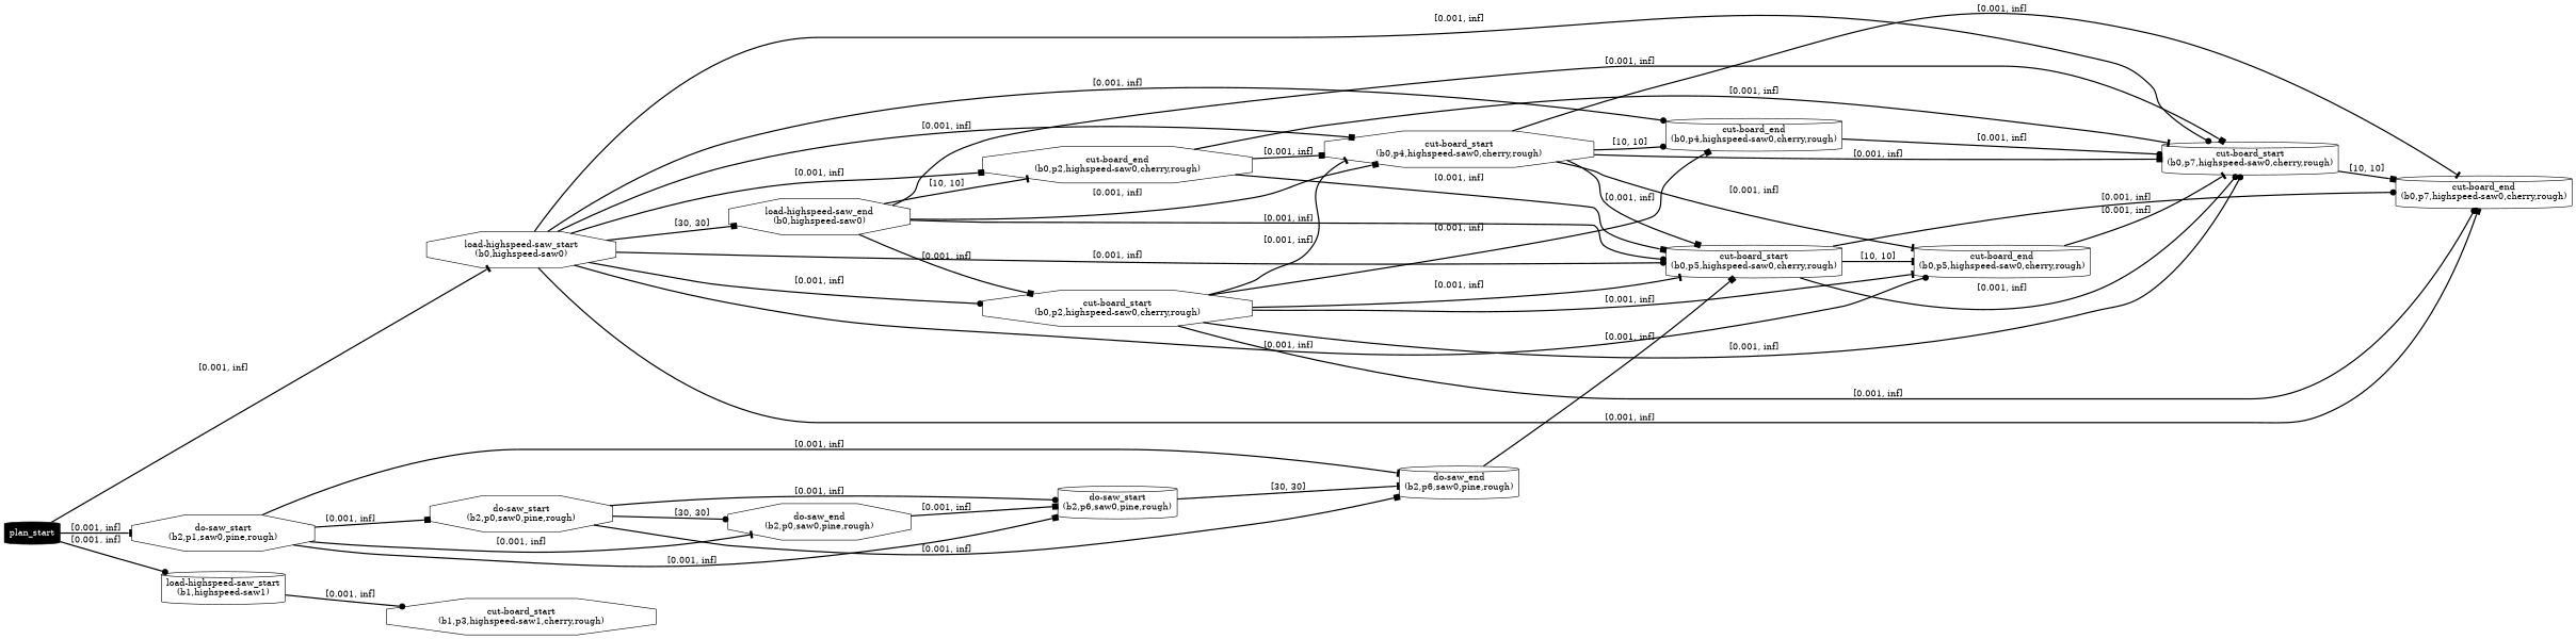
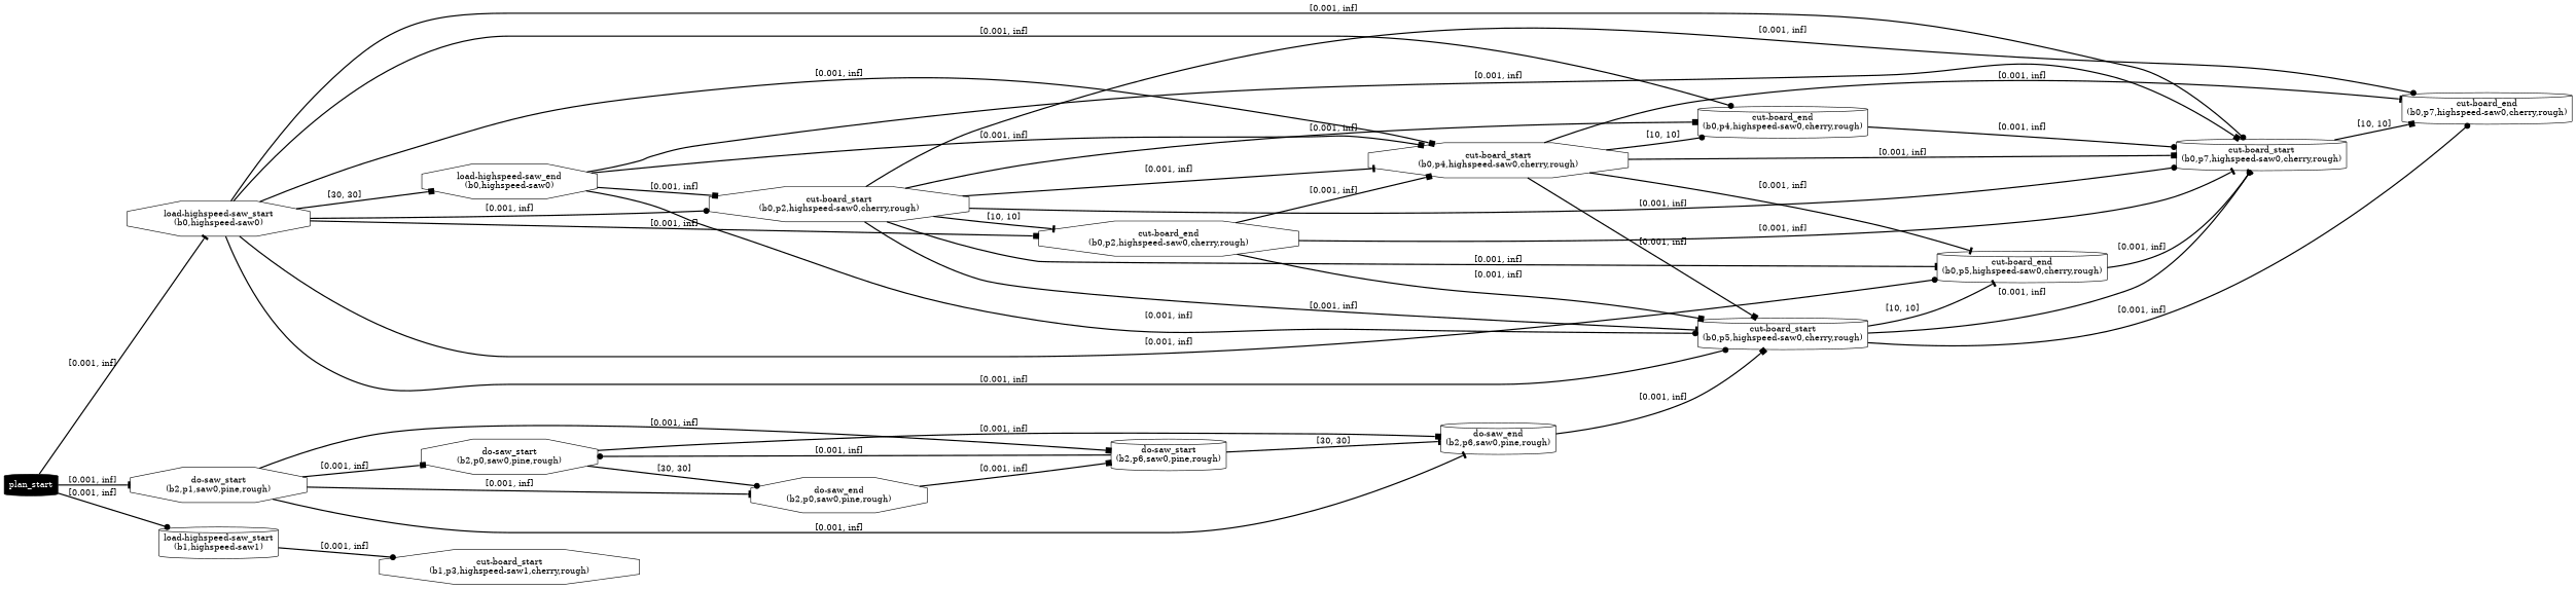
  digraph {
    rankdir=LR
    node [shape=cylinder]
    edge [arrowhead=box color=black penwidth=2]
    n1 [fillcolor=black fontcolor=white label=plan_start style=filled]
    n2 [label="do-saw_start\n(b2,p1,saw0,pine,rough)" shape=octagon]
    n3 [label="load-highspeed-saw_start\n(b0,highspeed-saw0)" shape=octagon]
    n4 [label="load-highspeed-saw_start\n(b1,highspeed-saw1)"]
    n5 [label="do-saw_start\n(b2,p0,saw0,pine,rough)" shape=octagon]
    n6 [label="do-saw_end\n(b2,p0,saw0,pine,rough)" shape=octagon]
    n7 [label="do-saw_start\n(b2,p6,saw0,pine,rough)"]
    n8 [label="do-saw_end\n(b2,p6,saw0,pine,rough)"]
    n9 [label="load-highspeed-saw_end\n(b0,highspeed-saw0)" shape=octagon]
    n10 [label="cut-board_start\n(b0,p2,highspeed-saw0,cherry,rough)" shape=octagon]
    n11 [label="cut-board_end\n(b0,p2,highspeed-saw0,cherry,rough)" shape=octagon]
    n12 [label="cut-board_start\n(b0,p4,highspeed-saw0,cherry,rough)" shape=octagon]
    n13 [label="cut-board_end\n(b0,p4,highspeed-saw0,cherry,rough)"]
    n14 [label="cut-board_start\n(b0,p5,highspeed-saw0,cherry,rough)"]
    n15 [label="cut-board_end\n(b0,p5,highspeed-saw0,cherry,rough)"]
    n16 [label="cut-board_start\n(b0,p7,highspeed-saw0,cherry,rough)"]
    n17 [label="cut-board_end\n(b0,p7,highspeed-saw0,cherry,rough)"]
    n18 [label="cut-board_start\n(b1,p3,highspeed-saw1,cherry,rough)" shape=octagon]
    n1 -> n2 [arrowhead=tee label="[0.001, inf]"]
    n1 -> n3 [arrowhead=tee label="[0.001, inf]"]
    n1 -> n4 [arrowhead=dot label="[0.001, inf]"]
    n2 -> n5 [label="[0.001, inf]"]
    n2 -> n6 [arrowhead=tee label="[0.001, inf]"]
    n2 -> n7 [label="[0.001, inf]"]
    n2 -> n8 [arrowhead=tee label="[0.001, inf]"]
    n3 -> n9 [label="[30, 30]"]
    n3 -> n10 [arrowhead=dot label="[0.001, inf]"]
    n3 -> n11 [label="[0.001, inf]"]
    n3 -> n12 [label="[0.001, inf]"]
    n3 -> n13 [arrowhead=dot label="[0.001, inf]"]
    n3 -> n14 [arrowhead=dot label="[0.001, inf]"]
    n3 -> n15 [arrowhead=dot label="[0.001, inf]"]
    n3 -> n16 [arrowhead=dot label="[0.001, inf]"]
-   n3 -> n17 [label="[0.001, inf]"]
    n4 -> n18 [arrowhead=dot label="[0.001, inf]"]
    n5 -> n6 [arrowhead=dot label="[30, 30]"]
-   n5 -> n7 [arrowhead=dot label="[0.001, inf]"]
+   n7 -> n5 [arrowhead=dot label="[0.001, inf]"]
    n5 -> n8 [label="[0.001, inf]"]
    n6 -> n7 [label="[0.001, inf]"]
    n7 -> n8 [arrowhead=tee label="[30, 30]"]
    n8 -> n14 [label="[0.001, inf]"]
    n9 -> n10 [label="[0.001, inf]"]
    n9 -> n12 [label="[0.001, inf]"]
    n9 -> n14 [arrowhead=dot label="[0.001, inf]"]
    n9 -> n16 [label="[0.001, inf]"]
-   n9 -> n11 [arrowhead=tee label="[10, 10]"]
+   n10 -> n11 [arrowhead=tee label="[10, 10]"]
    n10 -> n12 [arrowhead=tee label="[0.001, inf]"]
    n10 -> n13 [label="[0.001, inf]"]
    n10 -> n14 [arrowhead=tee label="[0.001, inf]"]
    n10 -> n15 [arrowhead=tee label="[0.001, inf]"]
    n10 -> n16 [arrowhead=dot label="[0.001, inf]"]
    n10 -> n17 [arrowhead=dot label="[0.001, inf]"]
    n11 -> n12 [label="[0.001, inf]"]
    n11 -> n14 [label="[0.001, inf]"]
    n11 -> n16 [arrowhead=tee label="[0.001, inf]"]
    n12 -> n13 [arrowhead=dot label="[10, 10]"]
    n12 -> n14 [label="[0.001, inf]"]
    n12 -> n15 [arrowhead=tee label="[0.001, inf]"]
    n12 -> n16 [label="[0.001, inf]"]
    n12 -> n17 [arrowhead=tee label="[0.001, inf]"]
    n13 -> n16 [arrowhead=dot label="[0.001, inf]"]
    n14 -> n15 [arrowhead=tee label="[10, 10]"]
    n14 -> n16 [arrowhead=dot label="[0.001, inf]"]
    n14 -> n17 [arrowhead=dot label="[0.001, inf]"]
    n15 -> n16 [arrowhead=tee label="[0.001, inf]"]
    n16 -> n17 [label="[10, 10]"]
  }
